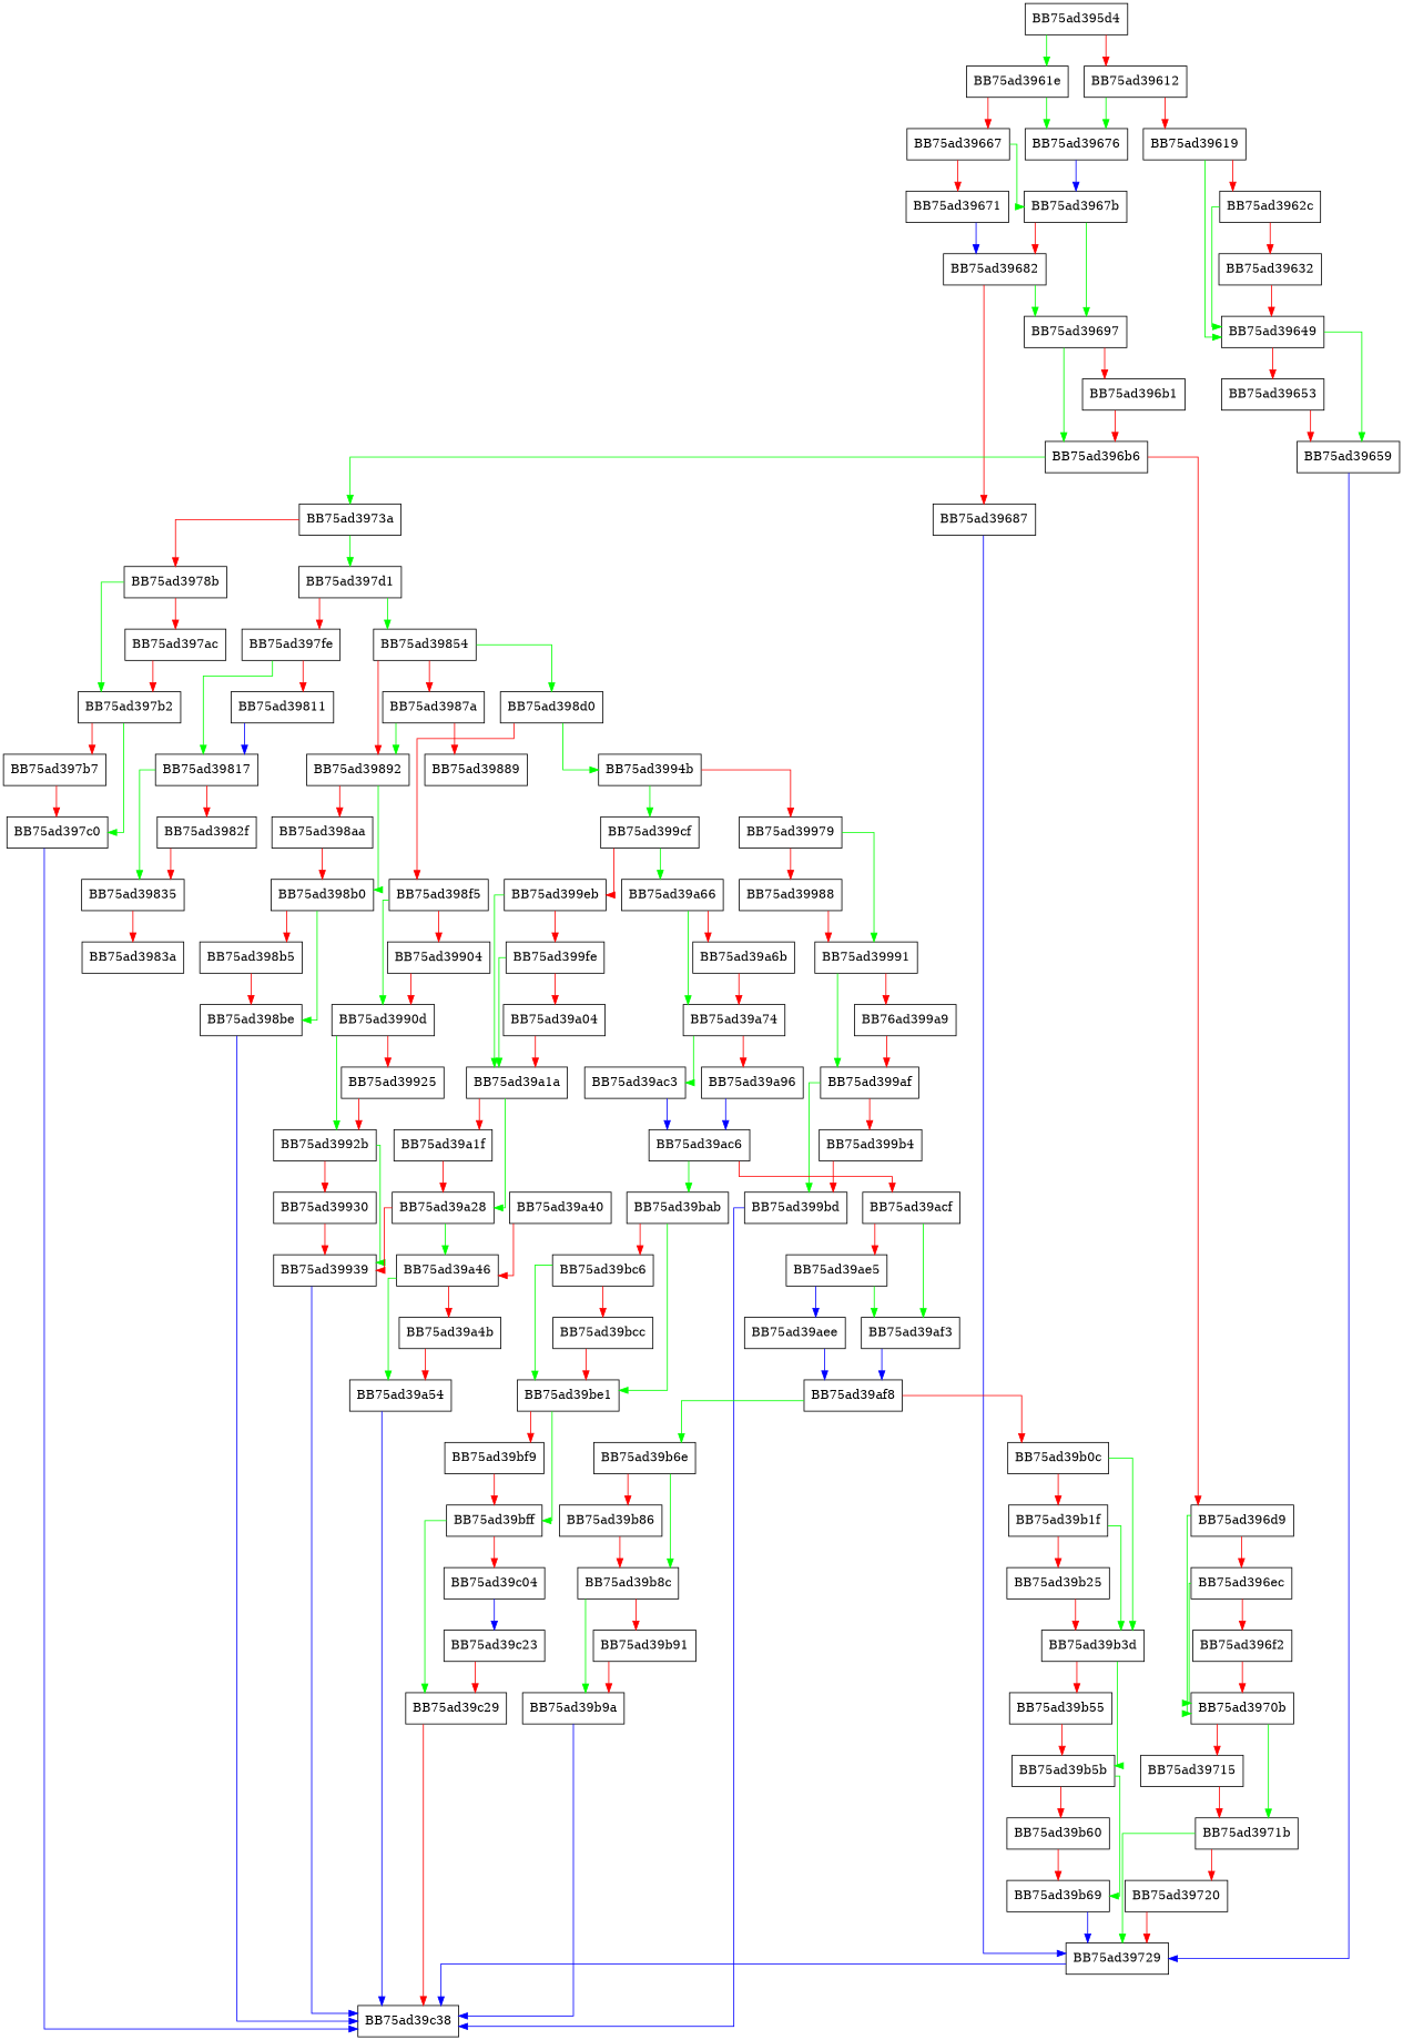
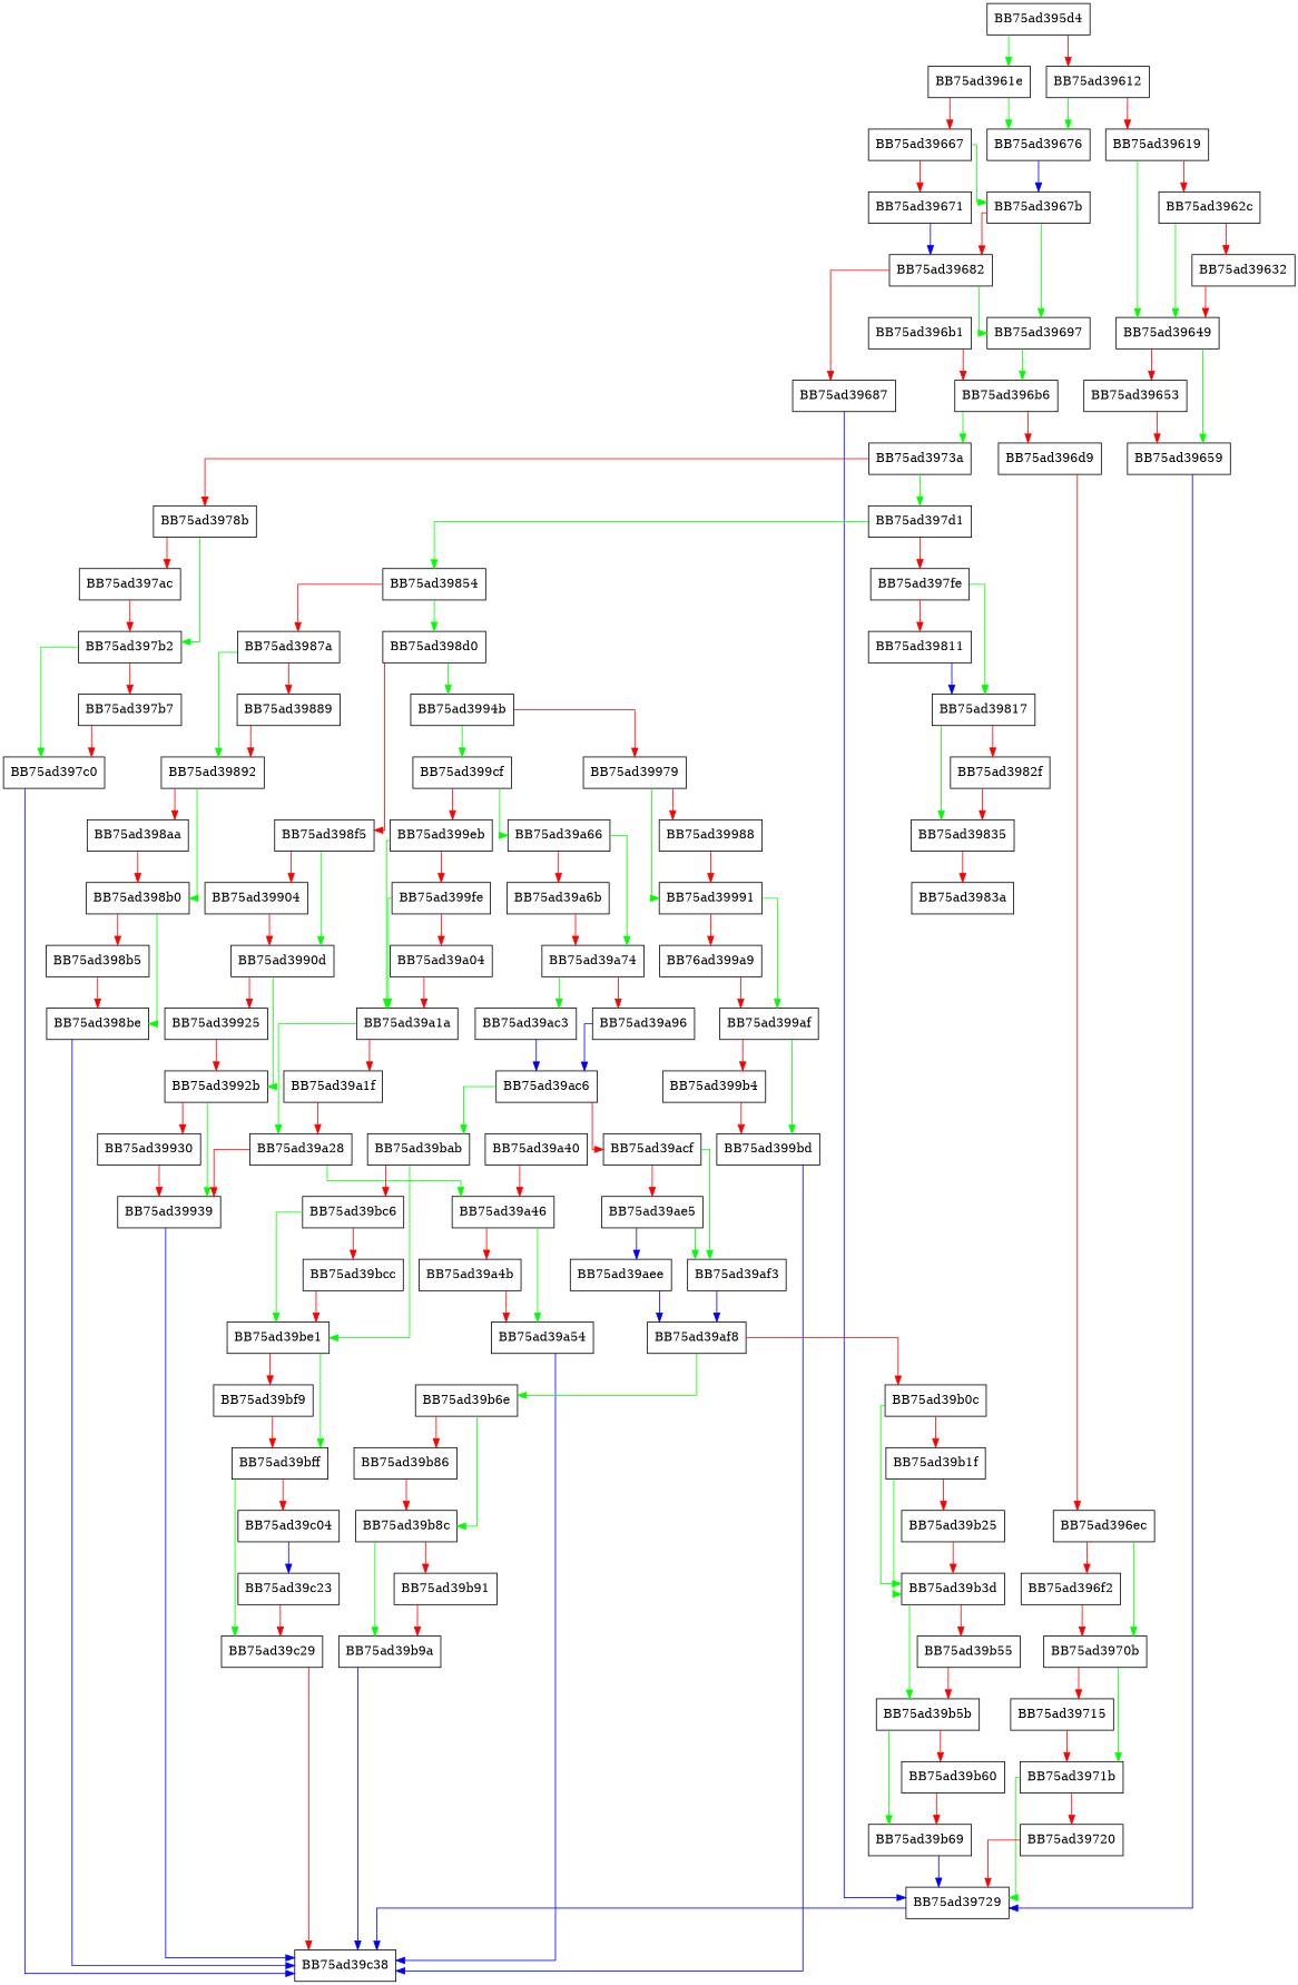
  digraph {
    splines=ortho
    node [shape=box]
    edge [color=red]
    n1 [label=BB75ad3961e]
    BB75ad395d4
    BB75ad39612
    BB75ad39676
    BB75ad39667
    BB75ad39619
    BB75ad3967b
    BB75ad39671
    BB75ad39649
    BB75ad3962c
    BB75ad39682
    BB75ad39697
    BB75ad39659
    BB75ad39653
    BB75ad39632
    BB75ad39729
    BB75ad39c38
    BB75ad39687
    BB75ad396b6
    BB75ad396b1
    BB75ad3973a
    BB75ad396d9
    BB75ad397d1
    BB75ad3978b
    BB75ad3970b
    BB75ad396ec
    BB75ad39854
    BB75ad397fe
    BB75ad397b2
    BB75ad397ac
    BB75ad3971b
    BB75ad39715
    BB75ad396f2
    BB75ad39720
    BB75ad398d0
    BB75ad3987a
    BB75ad39817
    BB75ad39811
    BB75ad397c0
    BB75ad397b7
    BB75ad3994b
    BB75ad398f5
    BB75ad39892
    BB75ad39889
    BB75ad39835
    BB75ad3982f
    BB75ad3983a
    BB75ad399cf
    BB75ad39979
    BB75ad3990d
    BB75ad39904
    BB75ad398b0
    BB75ad398aa
    BB75ad398be
    BB75ad398b5
    BB75ad39a66
    BB75ad399eb
    BB75ad39991
    BB75ad39988
    BB75ad3992b
    BB75ad39925
    BB75ad39939
    BB75ad39930
    BB75ad39a74
    BB75ad39a6b
    BB75ad39a1a
    BB75ad399fe
    BB75ad399af
    n69 [label=BB76ad399a9]
    BB75ad399bd
    BB75ad399b4
    BB75ad39ac3
    BB75ad39a96
    BB75ad39a28
    BB75ad39a1f
    BB75ad39a04
    BB75ad39a46
    BB75ad39a54
    BB75ad39a4b
    BB75ad39a40
    BB75ad39ac6
    BB75ad39bab
    BB75ad39acf
    BB75ad39be1
    BB75ad39bc6
    BB75ad39af3
    BB75ad39ae5
    BB75ad39bff
    BB75ad39bf9
    BB75ad39bcc
    BB75ad39af8
    BB75ad39aee
    BB75ad39b6e
    BB75ad39b0c
    BB75ad39b8c
    BB75ad39b86
    BB75ad39b3d
    BB75ad39b1f
    BB75ad39b9a
    BB75ad39b91
    BB75ad39b5b
    BB75ad39b55
    BB75ad39b25
    BB75ad39b69
    BB75ad39b60
    BB75ad39c29
    BB75ad39c04
    BB75ad39c23
    n1 -> BB75ad39676 [color=green]
    n1 -> BB75ad39667
    BB75ad395d4 -> n1 [color=green]
    BB75ad395d4 -> BB75ad39612
    BB75ad39612 -> BB75ad39676 [color=green]
    BB75ad39612 -> BB75ad39619
    BB75ad39676 -> BB75ad3967b [color=blue]
    BB75ad39667 -> BB75ad3967b [color=green]
    BB75ad39667 -> BB75ad39671
    BB75ad39619 -> BB75ad39649 [color=green]
    BB75ad39619 -> BB75ad3962c
    BB75ad3967b -> BB75ad39682
    BB75ad3967b -> BB75ad39697 [color=green]
    BB75ad39671 -> BB75ad39682 [color=blue]
    BB75ad39649 -> BB75ad39659 [color=green]
    BB75ad39649 -> BB75ad39653
    BB75ad3962c -> BB75ad39649 [color=green]
    BB75ad3962c -> BB75ad39632
    BB75ad39682 -> BB75ad39697 [color=green]
    BB75ad39682 -> BB75ad39687
    BB75ad39697 -> BB75ad396b6 [color=green]
-   BB75ad39697 -> BB75ad396b1
    BB75ad39659 -> BB75ad39729 [color=blue]
    BB75ad39653 -> BB75ad39659
    BB75ad39632 -> BB75ad39649
    BB75ad39729 -> BB75ad39c38 [color=blue]
    BB75ad39687 -> BB75ad39729 [color=blue]
    BB75ad396b6 -> BB75ad3973a [color=green]
    BB75ad396b6 -> BB75ad396d9
    BB75ad396b1 -> BB75ad396b6
    BB75ad3973a -> BB75ad397d1 [color=green]
    BB75ad3973a -> BB75ad3978b
-   BB75ad396d9 -> BB75ad3970b [color=green]
    BB75ad396d9 -> BB75ad396ec
    BB75ad397d1 -> BB75ad39854 [color=green]
    BB75ad397d1 -> BB75ad397fe
    BB75ad3978b -> BB75ad397b2 [color=green]
    BB75ad3978b -> BB75ad397ac
    BB75ad3970b -> BB75ad3971b [color=green]
    BB75ad3970b -> BB75ad39715
    BB75ad396ec -> BB75ad3970b [color=green]
    BB75ad396ec -> BB75ad396f2
    BB75ad39854 -> BB75ad398d0 [color=green]
    BB75ad39854 -> BB75ad3987a
    BB75ad397fe -> BB75ad39817 [color=green]
    BB75ad397fe -> BB75ad39811
    BB75ad397b2 -> BB75ad397c0 [color=green]
    BB75ad397b2 -> BB75ad397b7
    BB75ad397ac -> BB75ad397b2
    BB75ad3971b -> BB75ad39729 [color=green]
    BB75ad3971b -> BB75ad39720
    BB75ad39715 -> BB75ad3971b
    BB75ad396f2 -> BB75ad3970b
    BB75ad39720 -> BB75ad39729
    BB75ad398d0 -> BB75ad3994b [color=green]
    BB75ad398d0 -> BB75ad398f5
    BB75ad3987a -> BB75ad39892 [color=green]
    BB75ad3987a -> BB75ad39889
    BB75ad39817 -> BB75ad39835 [color=green]
    BB75ad39817 -> BB75ad3982f
    BB75ad39811 -> BB75ad39817 [color=blue]
    BB75ad397c0 -> BB75ad39c38 [color=blue]
    BB75ad397b7 -> BB75ad397c0
    BB75ad3994b -> BB75ad399cf [color=green]
    BB75ad3994b -> BB75ad39979
    BB75ad398f5 -> BB75ad3990d [color=green]
    BB75ad398f5 -> BB75ad39904
    BB75ad39892 -> BB75ad398b0 [color=green]
    BB75ad39892 -> BB75ad398aa
-   BB75ad39854 -> BB75ad39892
+   BB75ad39889 -> BB75ad39892
    BB75ad39835 -> BB75ad3983a
    BB75ad3982f -> BB75ad39835
    BB75ad399cf -> BB75ad39a66 [color=green]
    BB75ad399cf -> BB75ad399eb
    BB75ad39979 -> BB75ad39991 [color=green]
    BB75ad39979 -> BB75ad39988
    BB75ad3990d -> BB75ad3992b [color=green]
    BB75ad3990d -> BB75ad39925
    BB75ad39904 -> BB75ad3990d
    BB75ad398b0 -> BB75ad398be [color=green]
    BB75ad398b0 -> BB75ad398b5
    BB75ad398aa -> BB75ad398b0
    BB75ad398be -> BB75ad39c38 [color=blue]
    BB75ad398b5 -> BB75ad398be
    BB75ad39a66 -> BB75ad39a74 [color=green]
    BB75ad39a66 -> BB75ad39a6b
    BB75ad399eb -> BB75ad39a1a [color=green]
    BB75ad399eb -> BB75ad399fe
    BB75ad39991 -> BB75ad399af [color=green]
    BB75ad39991 -> n69
    BB75ad39988 -> BB75ad39991
    BB75ad3992b -> BB75ad39939 [color=green]
    BB75ad3992b -> BB75ad39930
    BB75ad39925 -> BB75ad3992b
    BB75ad39939 -> BB75ad39c38 [color=blue]
    BB75ad39930 -> BB75ad39939
    BB75ad39a74 -> BB75ad39ac3 [color=green]
    BB75ad39a74 -> BB75ad39a96
    BB75ad39a6b -> BB75ad39a74
    BB75ad39a1a -> BB75ad39a28 [color=green]
    BB75ad39a1a -> BB75ad39a1f
    BB75ad399fe -> BB75ad39a1a [color=green]
    BB75ad399fe -> BB75ad39a04
    BB75ad399af -> BB75ad399bd [color=green]
    BB75ad399af -> BB75ad399b4
    n69 -> BB75ad399af
    BB75ad399bd -> BB75ad39c38 [color=blue]
    BB75ad399b4 -> BB75ad399bd
    BB75ad39ac3 -> BB75ad39ac6 [color=blue]
    BB75ad39a96 -> BB75ad39ac6 [color=blue]
    BB75ad39a28 -> BB75ad39939
    BB75ad39a28 -> BB75ad39a46 [color=green]
    BB75ad39a1f -> BB75ad39a28
    BB75ad39a04 -> BB75ad39a1a
    BB75ad39a46 -> BB75ad39a54 [color=green]
    BB75ad39a46 -> BB75ad39a4b
    BB75ad39a54 -> BB75ad39c38 [color=blue]
    BB75ad39a4b -> BB75ad39a54
    BB75ad39a40 -> BB75ad39a46
    BB75ad39ac6 -> BB75ad39bab [color=green]
    BB75ad39ac6 -> BB75ad39acf
    BB75ad39bab -> BB75ad39be1 [color=green]
    BB75ad39bab -> BB75ad39bc6
    BB75ad39acf -> BB75ad39af3 [color=green]
    BB75ad39acf -> BB75ad39ae5
    BB75ad39be1 -> BB75ad39bff [color=green]
    BB75ad39be1 -> BB75ad39bf9
    BB75ad39bc6 -> BB75ad39be1 [color=green]
    BB75ad39bc6 -> BB75ad39bcc
    BB75ad39af3 -> BB75ad39af8 [color=blue]
    BB75ad39ae5 -> BB75ad39af3 [color=green]
    BB75ad39ae5 -> BB75ad39aee [color=blue]
    BB75ad39bff -> BB75ad39c29 [color=green]
    BB75ad39bff -> BB75ad39c04
    BB75ad39bf9 -> BB75ad39bff
    BB75ad39bcc -> BB75ad39be1
    BB75ad39af8 -> BB75ad39b6e [color=green]
    BB75ad39af8 -> BB75ad39b0c
    BB75ad39aee -> BB75ad39af8 [color=blue]
    BB75ad39b6e -> BB75ad39b8c [color=green]
    BB75ad39b6e -> BB75ad39b86
    BB75ad39b0c -> BB75ad39b3d [color=green]
    BB75ad39b0c -> BB75ad39b1f
    BB75ad39b8c -> BB75ad39b9a [color=green]
    BB75ad39b8c -> BB75ad39b91
    BB75ad39b86 -> BB75ad39b8c
    BB75ad39b3d -> BB75ad39b5b [color=green]
    BB75ad39b3d -> BB75ad39b55
    BB75ad39b1f -> BB75ad39b3d [color=green]
    BB75ad39b1f -> BB75ad39b25
    BB75ad39b9a -> BB75ad39c38 [color=blue]
    BB75ad39b91 -> BB75ad39b9a
    BB75ad39b5b -> BB75ad39b69 [color=green]
    BB75ad39b5b -> BB75ad39b60
    BB75ad39b55 -> BB75ad39b5b
    BB75ad39b25 -> BB75ad39b3d
    BB75ad39b69 -> BB75ad39729 [color=blue]
    BB75ad39b60 -> BB75ad39b69
    BB75ad39c29 -> BB75ad39c38
    BB75ad39c04 -> BB75ad39c23 [color=blue]
    BB75ad39c23 -> BB75ad39c29
  }
